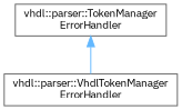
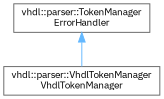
  digraph {
    rankdir=TB
    fontname="IBM Plex Sans"
    node [color=grey40 fillcolor=white fontname="IBM Plex Sans" fontsize=10 shape=box style=filled]
    n1 [height=0.2 label="vhdl::parser::TokenManager\lErrorHandler" width=0.4]
-   n2 [height=0.2 label="vhdl::parser::VhdlTokenManager\lErrorHandler" width=0.4]
+   n2 [height=0.2 label="vhdl::parser::VhdlTokenManager\lVhdlTokenManager" width=0.4]
    n1 -> n2 [color=steelblue1 dir=back fontname="IBM Plex Sans" fontsize=10 labelfontname=Helvetica labelfontsize=10 style=solid]
  }
